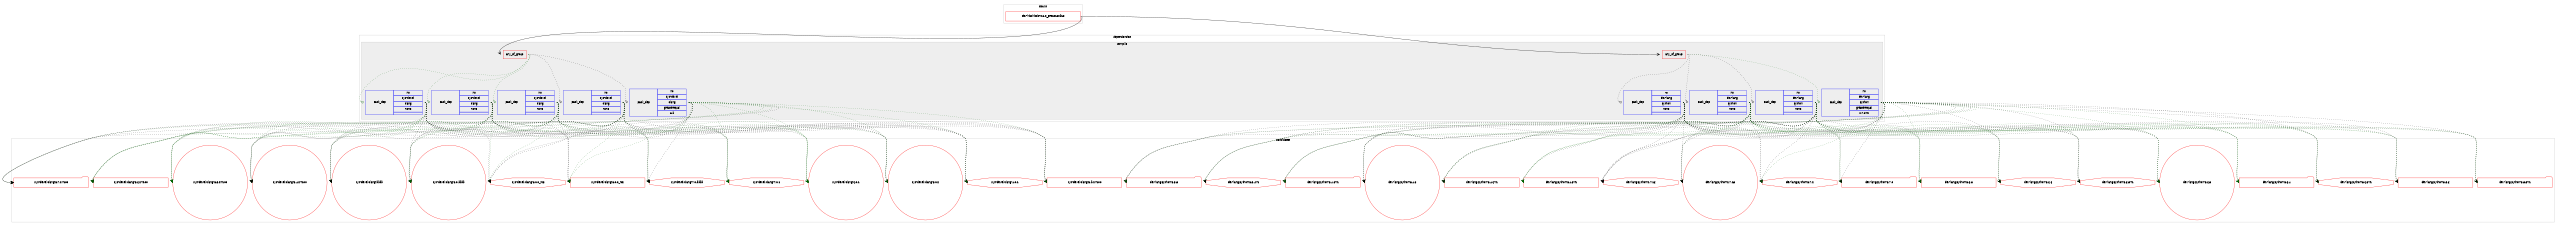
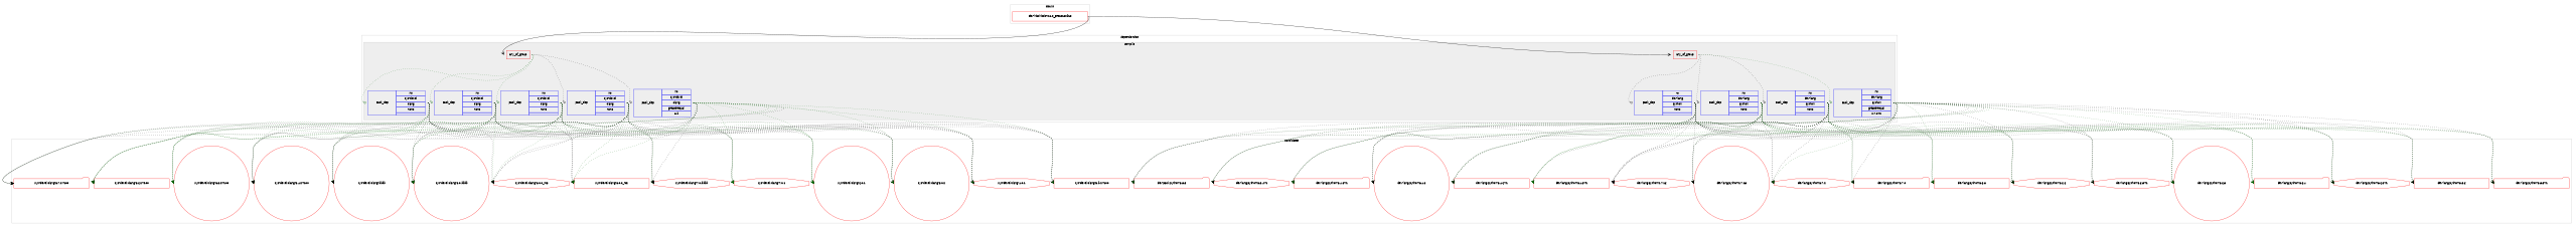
  digraph {
    compound=true
    concentrate=true
    fontname=Helvetica
    fontsize=10
    newrank=true
    rankdir=TB
    ranksep=1.5
    node [color=red fontname=Helvetica fontsize=10 shape=none]
    edge [arrowhead=vee color=black headport=w style=dotted tailport=e weight=100]
    n1 [label="dev-libs/libclc-0.2.0_pre20180915" shape=box width=4]
    n2 [color=blue label=<<TABLE BORDER="0" CELLBORDER="1" CELLSPACING="0" CELLPADDING="4" WIDTH="220"><TR><TD ROWSPAN="6" CELLPADDING="30">pack_dep</TD></TR><TR><TD WIDTH="110">no</TD></TR><TR><TD>dev-lang</TD></TR><TR><TD>python</TD></TR><TR><TD>none</TD></TR><TR><TD></TD></TR></TABLE>>]
    n3 [color=blue label=<<TABLE BORDER="0" CELLBORDER="1" CELLSPACING="0" CELLPADDING="4" WIDTH="220"><TR><TD ROWSPAN="6" CELLPADDING="30">pack_dep</TD></TR><TR><TD WIDTH="110">no</TD></TR><TR><TD>dev-lang</TD></TR><TR><TD>python</TD></TR><TR><TD>none</TD></TR><TR><TD></TD></TR></TABLE>>]
    n4 [color=blue label=<<TABLE BORDER="0" CELLBORDER="1" CELLSPACING="0" CELLPADDING="4" WIDTH="220"><TR><TD ROWSPAN="6" CELLPADDING="30">pack_dep</TD></TR><TR><TD WIDTH="110">no</TD></TR><TR><TD>dev-lang</TD></TR><TR><TD>python</TD></TR><TR><TD>none</TD></TR><TR><TD></TD></TR></TABLE>>]
    n5 [color=blue label=<<TABLE BORDER="0" CELLBORDER="1" CELLSPACING="0" CELLPADDING="4" WIDTH="220"><TR><TD ROWSPAN="6" CELLPADDING="30">pack_dep</TD></TR><TR><TD WIDTH="110">no</TD></TR><TR><TD>dev-lang</TD></TR><TR><TD>python</TD></TR><TR><TD>greaterequal</TD></TR><TR><TD>2.7.5-r2</TD></TR></TABLE>>]
    n6 [label=<<TABLE BORDER="0" CELLBORDER="1" CELLSPACING="0" CELLPADDING="4"><TR><TD CELLPADDING="10">any_of_group</TD></TR></TABLE>>]
    n7 [color=blue label=<<TABLE BORDER="0" CELLBORDER="1" CELLSPACING="0" CELLPADDING="4" WIDTH="220"><TR><TD ROWSPAN="6" CELLPADDING="30">pack_dep</TD></TR><TR><TD WIDTH="110">no</TD></TR><TR><TD>sys-devel</TD></TR><TR><TD>clang</TD></TR><TR><TD>none</TD></TR><TR><TD></TD></TR></TABLE>>]
    n8 [color=blue label=<<TABLE BORDER="0" CELLBORDER="1" CELLSPACING="0" CELLPADDING="4" WIDTH="220"><TR><TD ROWSPAN="6" CELLPADDING="30">pack_dep</TD></TR><TR><TD WIDTH="110">no</TD></TR><TR><TD>sys-devel</TD></TR><TR><TD>clang</TD></TR><TR><TD>none</TD></TR><TR><TD></TD></TR></TABLE>>]
    n9 [color=blue label=<<TABLE BORDER="0" CELLBORDER="1" CELLSPACING="0" CELLPADDING="4" WIDTH="220"><TR><TD ROWSPAN="6" CELLPADDING="30">pack_dep</TD></TR><TR><TD WIDTH="110">no</TD></TR><TR><TD>sys-devel</TD></TR><TR><TD>clang</TD></TR><TR><TD>none</TD></TR><TR><TD></TD></TR></TABLE>>]
    n10 [color=blue label=<<TABLE BORDER="0" CELLBORDER="1" CELLSPACING="0" CELLPADDING="4" WIDTH="220"><TR><TD ROWSPAN="6" CELLPADDING="30">pack_dep</TD></TR><TR><TD WIDTH="110">no</TD></TR><TR><TD>sys-devel</TD></TR><TR><TD>clang</TD></TR><TR><TD>none</TD></TR><TR><TD></TD></TR></TABLE>>]
    n11 [color=blue label=<<TABLE BORDER="0" CELLBORDER="1" CELLSPACING="0" CELLPADDING="4" WIDTH="220"><TR><TD ROWSPAN="6" CELLPADDING="30">pack_dep</TD></TR><TR><TD WIDTH="110">no</TD></TR><TR><TD>sys-devel</TD></TR><TR><TD>clang</TD></TR><TR><TD>greaterequal</TD></TR><TR><TD>3.9</TD></TR></TABLE>>]
    n12 [label=<<TABLE BORDER="0" CELLBORDER="1" CELLSPACING="0" CELLPADDING="4"><TR><TD CELLPADDING="10">any_of_group</TD></TR></TABLE>>]
    n13 [label="dev-lang/python-2.7.15" shape=circle width=4]
    n14 [label="dev-lang/python-2.7.16" shape=octagon width=4]
    n15 [label="dev-lang/python-3.4.5-r1" shape=box width=4]
    n16 [label="dev-lang/python-3.4.6-r1" shape=box width=4]
    n17 [label="dev-lang/python-3.4.8" shape=circle width=4]
    n18 [label="dev-lang/python-3.4.8-r1" shape=folder width=4]
    n19 [label="dev-lang/python-3.5.4-r1" shape=octagon width=4]
-   n20 [label="dev-lang/python-3.5.5" shape=folder width=4]
+   n20 [label="dev-pack/python-3.5.5" shape=folder width=4]
    n21 [label="dev-lang/python-3.5.5-r1" shape=folder width=4]
    n22 [label="dev-lang/python-3.5.6" shape=box width=4]
    n23 [label="dev-lang/python-3.6.3-r1" shape=octagon width=4]
    n24 [label="dev-lang/python-3.6.4" shape=folder width=4]
    n25 [label="dev-lang/python-3.6.5" shape=circle width=4]
    n26 [label="dev-lang/python-3.6.5-r1" shape=octagon width=4]
    n27 [label="dev-lang/python-3.6.6" shape=octagon width=4]
    n28 [label="dev-lang/python-3.6.8" shape=box width=4]
    n29 [label="dev-lang/python-3.7.0" shape=folder width=4]
    n30 [label="dev-lang/python-3.7.2" shape=octagon width=4]
    n31 [label="sys-devel/clang-3.4.2-r100" shape=circle width=4]
    n32 [label="sys-devel/clang-3.5.2-r100" shape=circle width=4]
    n33 [label="sys-devel/clang-3.6.2-r100" shape=box width=4]
    n34 [label="sys-devel/clang-3.7.1-r100" shape=folder width=4]
    n35 [label="sys-devel/clang-3.9.1-r100" shape=box width=4]
    n36 [label="sys-devel/clang-4.0.1" shape=octagon width=4]
    n37 [label="sys-devel/clang-5.0.2" shape=circle width=4]
    n38 [label="sys-devel/clang-6.0.1" shape=circle width=4]
    n39 [label="sys-devel/clang-7.0.1" shape=octagon width=4]
    n40 [label="sys-devel/clang-7.0.9999" shape=octagon width=4]
    n41 [label="sys-devel/clang-8.0.0_rc2" shape=box width=4]
    n42 [label="sys-devel/clang-8.0.0_rc3" shape=octagon width=4]
    n43 [label="sys-devel/clang-8.0.9999" shape=circle width=4]
    n44 [label="sys-devel/clang-9999" shape=circle width=4]
    subgraph cluster_1 {
      color=gray
      label=<<i>ebuild</i>>
      rank=same
      n1
    }
    subgraph cluster_2 {
      color=gray
      label=<<i>dependencies</i>>
      subgraph cluster_3 {
        color=gray
        fillcolor="#eeeeee"
        label=<<i>compile</i>>
        style=filled
        subgraph sub_4 {
          color=gray
          fillcolor="#eeeeee"
          label=<<i>compile</i>>
          style=filled
          n6
          subgraph sub_5 {
            color=gray
            fillcolor="#eeeeee"
            label=<<i>compile</i>>
            style=filled
            n2
          }
          subgraph sub_6 {
            color=gray
            fillcolor="#eeeeee"
            label=<<i>compile</i>>
            style=filled
            n3
          }
          subgraph sub_7 {
            color=gray
            fillcolor="#eeeeee"
            label=<<i>compile</i>>
            style=filled
            n4
          }
          subgraph sub_8 {
            color=gray
            fillcolor="#eeeeee"
            label=<<i>compile</i>>
            style=filled
            n5
          }
        }
        subgraph sub_9 {
          color=gray
          fillcolor="#eeeeee"
          label=<<i>compile</i>>
          style=filled
          n12
          subgraph sub_10 {
            color=gray
            fillcolor="#eeeeee"
            label=<<i>compile</i>>
            style=filled
            n7
          }
          subgraph sub_11 {
            color=gray
            fillcolor="#eeeeee"
            label=<<i>compile</i>>
            style=filled
            n8
          }
          subgraph sub_12 {
            color=gray
            fillcolor="#eeeeee"
            label=<<i>compile</i>>
            style=filled
            n9
          }
          subgraph sub_13 {
            color=gray
            fillcolor="#eeeeee"
            label=<<i>compile</i>>
            style=filled
            n10
          }
          subgraph sub_14 {
            color=gray
            fillcolor="#eeeeee"
            label=<<i>compile</i>>
            style=filled
            n11
          }
        }
      }
      subgraph cluster_15 {
        color=gray
        fillcolor="#eeeeee"
        label=<<i>compile and run</i>>
        style=filled
      }
      subgraph cluster_16 {
        color=gray
        fillcolor="#eeeeee"
        label=<<i>run</i>>
        style=filled
      }
    }
    subgraph cluster_17 {
      color=gray
      label=<<i>candidates</i>>
      rank=same
      subgraph sub_18 {
        color=black
        label=<<i>candidates</i>>
        nodesep=1
        rank=same
        n13
        n14
        n15
        n16
        n17
        n18
        n19
        n20
        n21
        n22
        n23
        n24
        n25
        n26
        n27
        n28
        n29
        n30
      }
      subgraph sub_19 {
        color=black
        label=<<i>candidates</i>>
        nodesep=1
        rank=same
        n13
        n14
        n15
        n16
        n17
        n18
        n19
        n20
        n21
        n22
        n23
        n24
        n25
        n26
        n27
        n28
        n29
        n30
      }
      subgraph sub_20 {
        color=black
        label=<<i>candidates</i>>
        nodesep=1
        rank=same
        n13
        n14
        n15
        n16
        n17
        n18
        n19
        n20
        n21
        n22
        n23
        n24
        n25
        n26
        n27
        n28
        n29
        n30
      }
      subgraph sub_21 {
        color=black
        label=<<i>candidates</i>>
        nodesep=1
        rank=same
        n13
        n14
        n15
        n16
        n17
        n18
        n19
        n20
        n21
        n22
        n23
        n24
        n25
        n26
        n27
        n28
        n29
        n30
      }
      subgraph sub_22 {
        color=black
        label=<<i>candidates</i>>
        nodesep=1
        rank=same
        n31
        n32
        n33
        n34
        n35
        n36
        n37
        n38
        n39
        n40
        n41
        n42
        n43
        n44
      }
      subgraph sub_23 {
        color=black
        label=<<i>candidates</i>>
        nodesep=1
        rank=same
        n31
        n32
        n33
        n34
        n35
        n36
        n37
        n38
        n39
        n40
        n41
        n42
        n43
        n44
      }
      subgraph sub_24 {
        color=black
        label=<<i>candidates</i>>
        nodesep=1
        rank=same
        n31
        n32
        n33
        n34
        n35
        n36
        n37
        n38
        n39
        n40
        n41
        n42
        n43
        n44
      }
      subgraph sub_25 {
        color=black
        label=<<i>candidates</i>>
        nodesep=1
        rank=same
        n31
        n32
        n33
        n34
        n35
        n36
        n37
        n38
        n39
        n40
        n41
        n42
        n43
        n44
      }
      subgraph sub_26 {
        color=black
        label=<<i>candidates</i>>
        nodesep=1
        rank=same
        n31
        n32
        n33
        n34
        n35
        n36
        n37
        n38
        n39
        n40
        n41
        n42
        n43
        n44
      }
    }
    n1 -> n6 [style=solid weight=20]
    n1 -> n12 [style=solid weight=20]
    n2 -> n13
    n2 -> n14
    n2 -> n15
    n2 -> n16
    n2 -> n17
    n2 -> n18 [color=darkgreen]
    n2 -> n19 [color=darkgreen]
    n2 -> n20
    n2 -> n21 [color=darkgreen]
    n2 -> n22 [color=darkgreen]
    n2 -> n23
    n2 -> n24
    n2 -> n25
    n2 -> n26
    n2 -> n27
    n2 -> n28 [color=darkgreen]
    n2 -> n29
    n2 -> n30
    n3 -> n13 [color=darkgreen]
    n3 -> n14
    n3 -> n15 [color=darkgreen]
    n3 -> n16 [color=darkgreen]
    n3 -> n17 [color=darkgreen]
    n3 -> n18
    n3 -> n19 [color=darkgreen]
    n3 -> n20
    n3 -> n21
    n3 -> n22 [color=darkgreen]
    n3 -> n23 [color=darkgreen]
    n3 -> n24 [color=darkgreen]
    n3 -> n25 [color=darkgreen]
    n3 -> n26
    n3 -> n27 [color=darkgreen]
    n3 -> n28 [color=darkgreen]
    n3 -> n29 [color=darkgreen]
    n3 -> n30
    n4 -> n13
    n4 -> n14
    n4 -> n15 [color=darkgreen]
    n4 -> n16 [color=darkgreen]
    n4 -> n17
    n4 -> n18
    n4 -> n19
    n4 -> n20
    n4 -> n21 [color=darkgreen]
    n4 -> n22
    n4 -> n23 [color=darkgreen]
    n4 -> n24 [color=darkgreen]
    n4 -> n25
    n4 -> n26 [color=darkgreen]
    n4 -> n27 [color=darkgreen]
    n4 -> n28
    n4 -> n29 [color=darkgreen]
    n4 -> n30
    n5 -> n13
    n5 -> n14
    n5 -> n15 [color=darkgreen]
    n5 -> n16
    n5 -> n17
    n5 -> n18 [color=darkgreen]
    n5 -> n19
    n5 -> n20 [color=darkgreen]
    n5 -> n21
    n5 -> n22
    n5 -> n23
    n5 -> n24 [color=darkgreen]
    n5 -> n25 [color=darkgreen]
    n5 -> n26
    n5 -> n27
    n5 -> n28 [color=darkgreen]
    n5 -> n29
    n5 -> n30 [color=darkgreen]
    n6 -> n2 [arrowhead=oinv weight=20]
    n6 -> n3 [arrowhead=oinv weight=20]
    n6 -> n4 [arrowhead=oinv weight=20]
    n6 -> n5 [arrowhead=oinv color=darkgreen weight=20]
    n7 -> n31 [color=darkgreen]
    n7 -> n32 [color=darkgreen]
    n7 -> n33 [color=darkgreen]
    n7 -> n34
    n7 -> n35
    n7 -> n36
    n7 -> n37
    n7 -> n38
    n7 -> n39
    n7 -> n40 [color=darkgreen]
    n7 -> n41
    n7 -> n42
    n7 -> n43
    n7 -> n44 [color=darkgreen]
    n8 -> n31 [color=darkgreen]
    n8 -> n32
    n8 -> n33 [color=darkgreen]
    n8 -> n34 [color=darkgreen]
    n8 -> n35
    n8 -> n36
    n8 -> n37
    n8 -> n38 [color=darkgreen]
    n8 -> n39
    n8 -> n40 [color=darkgreen]
    n8 -> n41
    n8 -> n42 [color=darkgreen]
    n8 -> n43
    n8 -> n44
    n9 -> n31
    n9 -> n32 [color=darkgreen]
    n9 -> n33 [color=darkgreen]
    n9 -> n34
    n9 -> n35
    n9 -> n36
    n9 -> n37 [color=darkgreen]
    n9 -> n38 [color=darkgreen]
    n9 -> n39 [color=darkgreen]
    n9 -> n40
    n9 -> n41
    n9 -> n42 [color=darkgreen]
    n9 -> n43
    n9 -> n44 [color=darkgreen]
    n10 -> n31
    n10 -> n32 [color=darkgreen]
    n10 -> n33
    n10 -> n34
    n10 -> n35
    n10 -> n36
    n10 -> n37
    n10 -> n38 [color=darkgreen]
    n10 -> n39 [color=darkgreen]
    n10 -> n40
    n10 -> n41 [color=darkgreen]
    n10 -> n42
    n10 -> n43 [color=darkgreen]
    n10 -> n44
    n11 -> n31
    n11 -> n32 [color=darkgreen]
    n11 -> n33 [color=darkgreen]
    n11 -> n34
    n11 -> n35 [color=darkgreen]
    n11 -> n36 [color=darkgreen]
    n11 -> n37 [color=darkgreen]
    n11 -> n38 [color=darkgreen]
    n11 -> n39 [color=darkgreen]
    n11 -> n40
    n11 -> n41 [color=darkgreen]
    n11 -> n42
    n11 -> n43 [color=darkgreen]
    n11 -> n44
    n12 -> n7 [arrowhead=oinv color=darkgreen weight=20]
    n12 -> n8 [arrowhead=oinv color=darkgreen weight=20]
    n12 -> n9 [arrowhead=oinv color=darkgreen weight=20]
    n12 -> n10 [arrowhead=oinv weight=20]
    n12 -> n11 [arrowhead=oinv weight=20]
  }
